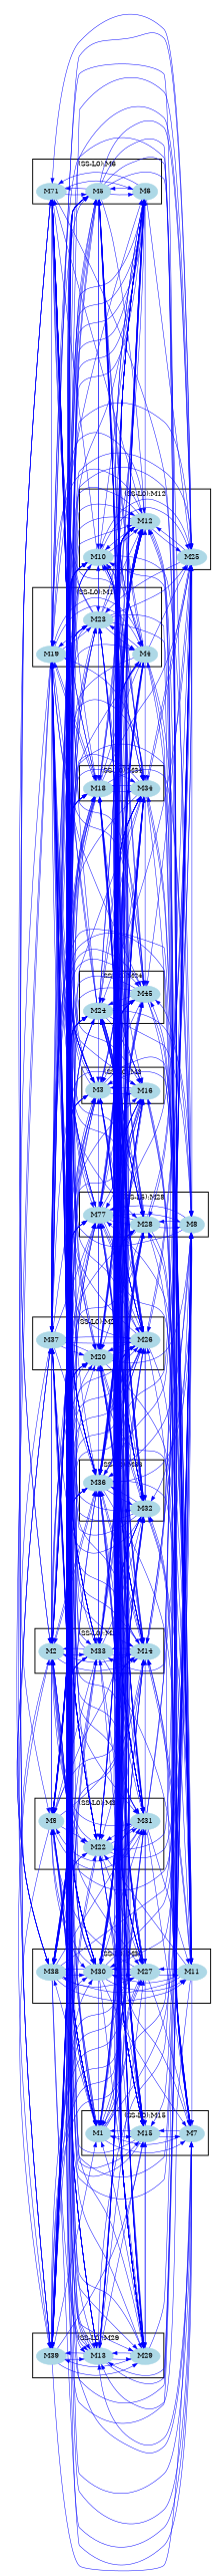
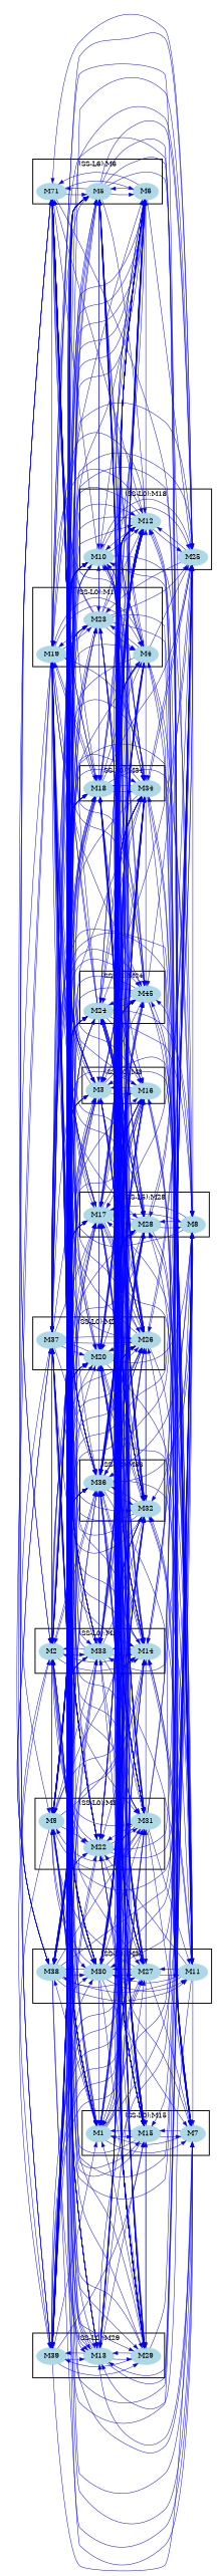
  digraph {
    rankdir=LR
    node [color=lightblue fontcolor=black shape=ellipse style=filled]
    edge [color=blue font=6]
-   n1 [label=M77]
+   n1 [label=M17]
    n2 [label=M28]
    n3 [label=M8]
    n4 [label=M39]
    n5 [label=M13]
    n6 [label=M29]
    n7 [label=M38]
    n8 [label=M30]
    n9 [label=M11]
    n10 [label=M27]
    n11 [label=M37]
    n12 [label=M20]
    n13 [label=M26]
    n14 [label=M10]
    n15 [label=M12]
    n16 [label=M25]
    n17 [label=M24]
    n18 [label=M45]
    n19 [label=M19]
    n20 [label=M23]
    n21 [label=M4]
    n22 [label=M9]
    n23 [label=M22]
    n24 [label=M31]
    n25 [label=M71]
    n26 [label=M5]
    n27 [label=M6]
    n28 [label=M1]
    n29 [label=M15]
    n30 [label=M7]
    n31 [label=M3]
    n32 [label=M16]
    n33 [label=M2]
    n34 [label=M33]
    n35 [label=M14]
    n36 [label=M18]
    n37 [label=M34]
    n38 [label=M36]
    n39 [label=M32]
    subgraph cluster_1 {
      color=black
      label="(SS-L5):M28"
      style=bold
      n1
      n2
      n3
    }
    subgraph cluster_2 {
      color=black
      label="(SS-L0):M29"
      style=bold
      n4
      n5
      n6
    }
    subgraph cluster_3 {
      color=black
      label="(SS-L0):M30"
      style=bold
      n7
      n8
      n9
      n10
    }
    subgraph cluster_4 {
      color=black
      label="(SS-L0):M26"
      style=bold
      n11
      n12
      n13
    }
    subgraph cluster_5 {
      color=black
-     label="(SS-L0):M12"
+     label="(SS-L0):M18"
      style=bold
      n14
      n15
      n16
    }
    subgraph cluster_6 {
      color=black
      label="(SS-L0):M24"
      style=bold
      n17
      n18
    }
    subgraph cluster_7 {
      color=black
      label="(SS-L0):M16"
      style=bold
      n19
      n20
      n21
    }
    subgraph cluster_8 {
      color=black
      label="(SS-L0):M31"
      style=bold
      n22
      n23
      n24
    }
    subgraph cluster_9 {
      color=black
-     label="(SS-L0):M6"
+     label="(SS-L6):M6"
      style=bold
      n25
      n26
      n27
    }
    subgraph cluster_10 {
      color=black
      label="(SS-L0):M15"
      style=bold
      n28
      n29
      n30
    }
    subgraph cluster_11 {
      color=black
      label="(SS-L0):M3"
      style=bold
      n31
      n32
    }
    subgraph cluster_12 {
      color=black
      label="(SS-L0):M14"
      style=bold
      n33
      n34
      n35
    }
    subgraph cluster_13 {
      color=black
      label="(SS-L0):M34"
      style=bold
      n36
      n37
    }
    subgraph cluster_14 {
      color=black
      label="(SS-L0):M36"
      style=bold
      n38
      n39
    }
    n1 -> n2
    n1 -> n3
    n1 -> n6
    n1 -> n7
    n1 -> n12
    n1 -> n13
    n1 -> n14
    n1 -> n15
    n1 -> n18
    n1 -> n19
    n1 -> n23
    n1 -> n24
    n1 -> n26
    n1 -> n27
    n1 -> n29
    n1 -> n30
    n1 -> n31
    n1 -> n32
    n1 -> n37
    n2 -> n1
    n2 -> n3
    n2 -> n4
    n2 -> n9
    n2 -> n10
    n2 -> n12
    n2 -> n15
    n2 -> n16
    n2 -> n17
    n2 -> n19
    n2 -> n22
    n2 -> n23
    n2 -> n24
    n2 -> n25
    n2 -> n28
    n2 -> n29
    n2 -> n33
    n2 -> n34
    n2 -> n35
    n2 -> n38
    n2 -> n39
    n3 -> n1
    n3 -> n2
    n3 -> n5
    n3 -> n8
    n3 -> n11
    n3 -> n17
    n3 -> n18
    n3 -> n25
    n3 -> n29
    n3 -> n33
    n3 -> n35
    n3 -> n38
    n3 -> n39
    n4 -> n1
    n4 -> n5
    n4 -> n6
    n4 -> n8
    n4 -> n10
    n4 -> n12
    n4 -> n13
    n4 -> n15
    n4 -> n23
    n4 -> n24
    n4 -> n25
    n4 -> n27
    n4 -> n28
    n4 -> n29
    n4 -> n30
    n4 -> n33
    n4 -> n34
    n4 -> n35
    n4 -> n36
    n4 -> n37
    n4 -> n38
    n4 -> n39
    n5 -> n3
    n5 -> n4
    n5 -> n6
    n5 -> n8
    n5 -> n10
    n5 -> n11
    n5 -> n13
    n5 -> n14
    n5 -> n16
    n5 -> n18
    n5 -> n22
    n5 -> n29
    n5 -> n31
    n5 -> n32
    n5 -> n33
    n5 -> n35
    n5 -> n38
    n5 -> n39
    n6 -> n1
    n6 -> n2
    n6 -> n3
    n6 -> n4
    n6 -> n5
    n6 -> n12
    n6 -> n18
    n6 -> n19
    n6 -> n23
    n6 -> n26
    n6 -> n27
    n6 -> n28
    n6 -> n29
    n6 -> n32
    n6 -> n35
    n6 -> n36
    n6 -> n39
    n7 -> n3
    n7 -> n5
    n7 -> n8
    n7 -> n9
    n7 -> n10
    n7 -> n11
    n7 -> n20
    n7 -> n24
    n7 -> n26
    n7 -> n27
    n7 -> n30
    n7 -> n31
    n7 -> n32
    n7 -> n34
    n7 -> n36
    n7 -> n39
    n8 -> n3
    n8 -> n6
    n8 -> n7
    n8 -> n9
    n8 -> n10
    n8 -> n12
    n8 -> n15
    n8 -> n17
    n8 -> n18
    n8 -> n19
    n8 -> n20
    n8 -> n22
    n8 -> n24
    n8 -> n27
    n8 -> n28
    n8 -> n30
    n8 -> n34
    n8 -> n35
    n8 -> n36
    n8 -> n37
    n8 -> n38
    n8 -> n39
    n9 -> n1
    n9 -> n2
    n9 -> n5
    n9 -> n7
    n9 -> n8
    n9 -> n10
    n9 -> n11
    n9 -> n15
    n9 -> n18
    n9 -> n19
    n9 -> n22
    n9 -> n23
    n9 -> n30
    n9 -> n35
    n9 -> n37
    n9 -> n38
    n9 -> n39
    n10 -> n2
    n10 -> n6
    n10 -> n8
    n10 -> n9
    n10 -> n12
    n10 -> n13
    n10 -> n14
    n10 -> n17
    n10 -> n22
    n10 -> n24
    n10 -> n26
    n10 -> n28
    n10 -> n29
    n10 -> n30
    n10 -> n31
    n10 -> n34
    n10 -> n35
    n10 -> n37
    n10 -> n38
    n11 -> n1
-   n11 -> n4
    n11 -> n5
    n11 -> n6
    n11 -> n7
    n11 -> n9
    n11 -> n12
    n11 -> n13
    n11 -> n16
    n11 -> n18
    n11 -> n21
    n11 -> n22
    n11 -> n24
    n11 -> n28
    n11 -> n29
    n11 -> n31
    n11 -> n32
    n11 -> n33
    n11 -> n36
    n11 -> n38
    n12 -> n1
    n12 -> n3
    n12 -> n6
    n12 -> n8
    n12 -> n9
    n12 -> n11
    n12 -> n13
    n12 -> n15
    n12 -> n16
    n12 -> n25
    n12 -> n28
    n12 -> n29
    n12 -> n30
    n12 -> n32
    n12 -> n34
    n12 -> n37
    n12 -> n39
    n13 -> n1
    n13 -> n4
    n13 -> n6
    n13 -> n9
    n13 -> n10
    n13 -> n11
    n13 -> n12
    n13 -> n14
    n13 -> n15
    n13 -> n16
    n13 -> n17
    n13 -> n19
    n13 -> n20
    n13 -> n22
    n13 -> n26
    n13 -> n29
    n13 -> n34
    n13 -> n35
    n13 -> n36
    n13 -> n37
    n13 -> n39
    n14 -> n3
    n14 -> n4
    n14 -> n8
    n14 -> n11
    n14 -> n15
    n14 -> n16
    n14 -> n20
    n14 -> n24
    n14 -> n25
    n14 -> n26
    n14 -> n27
    n14 -> n29
    n14 -> n34
    n14 -> n36
    n14 -> n37
    n14 -> n38
    n15 -> n2
    n15 -> n6
    n15 -> n7
    n15 -> n8
    n15 -> n11
    n15 -> n12
-   n15 -> n13
    n15 -> n14
    n15 -> n16
    n15 -> n19
    n15 -> n24
    n15 -> n25
    n15 -> n27
    n15 -> n28
    n15 -> n30
    n15 -> n34
    n15 -> n37
    n15 -> n38
    n16 -> n2
    n16 -> n3
    n16 -> n9
    n16 -> n11
    n16 -> n13
    n16 -> n14
    n16 -> n15
    n16 -> n17
    n16 -> n18
    n16 -> n20
    n16 -> n23
    n16 -> n25
    n16 -> n33
    n16 -> n34
    n16 -> n35
    n16 -> n37
    n16 -> n38
    n17 -> n3
    n17 -> n7
    n17 -> n13
    n17 -> n14
    n17 -> n15
    n17 -> n18
    n17 -> n19
    n17 -> n23
    n17 -> n24
    n17 -> n25
    n17 -> n27
    n17 -> n29
    n17 -> n31
    n17 -> n32
    n17 -> n35
    n17 -> n38
    n17 -> n39
    n18 -> n4
    n18 -> n8
    n18 -> n9
    n18 -> n10
    n18 -> n11
    n18 -> n13
    n18 -> n17
    n18 -> n19
    n18 -> n22
    n18 -> n24
    n18 -> n25
    n18 -> n26
    n18 -> n29
    n18 -> n30
    n18 -> n31
    n18 -> n35
    n18 -> n38
    n19 -> n1
    n19 -> n2
    n19 -> n3
    n19 -> n4
    n19 -> n5
    n19 -> n6
    n19 -> n7
    n19 -> n9
    n19 -> n13
    n19 -> n15
    n19 -> n16
    n19 -> n18
    n19 -> n20
    n19 -> n21
    n19 -> n24
    n19 -> n25
    n19 -> n26
    n19 -> n27
    n19 -> n31
    n19 -> n33
    n19 -> n34
    n19 -> n35
    n19 -> n36
    n19 -> n38
    n20 -> n2
    n20 -> n8
    n20 -> n9
    n20 -> n11
    n20 -> n14
    n20 -> n15
    n20 -> n16
    n20 -> n18
    n20 -> n19
    n20 -> n21
    n20 -> n23
    n20 -> n25
    n20 -> n26
    n20 -> n27
    n20 -> n30
    n20 -> n33
    n20 -> n36
    n20 -> n38
    n20 -> n39
    n21 -> n1
    n21 -> n2
    n21 -> n3
    n21 -> n5
    n21 -> n6
    n21 -> n7
    n21 -> n8
    n21 -> n9
    n21 -> n11
    n21 -> n12
    n21 -> n14
    n21 -> n15
    n21 -> n16
    n21 -> n17
    n21 -> n19
    n21 -> n20
    n21 -> n23
    n21 -> n24
    n21 -> n26
    n21 -> n27
    n21 -> n34
    n21 -> n37
    n21 -> n38
    n21 -> n39
    n22 -> n1
    n22 -> n3
    n22 -> n4
    n22 -> n5
    n22 -> n6
    n22 -> n8
    n22 -> n9
    n22 -> n12
    n22 -> n13
    n22 -> n14
    n22 -> n16
    n22 -> n17
    n22 -> n20
    n22 -> n23
    n22 -> n24
    n22 -> n26
    n22 -> n27
    n22 -> n28
    n22 -> n30
    n22 -> n31
    n22 -> n32
    n22 -> n33
    n22 -> n35
    n22 -> n36
    n22 -> n37
    n22 -> n39
    n23 -> n1
    n23 -> n3
    n23 -> n4
    n23 -> n5
    n23 -> n10
    n23 -> n15
    n23 -> n17
    n23 -> n24
    n23 -> n26
    n23 -> n29
    n23 -> n33
    n23 -> n38
    n24 -> n3
    n24 -> n6
    n24 -> n9
    n24 -> n10
    n24 -> n12
    n24 -> n13
    n24 -> n15
    n24 -> n16
    n24 -> n18
    n24 -> n21
    n24 -> n22
    n24 -> n23
    n24 -> n25
    n24 -> n26
    n24 -> n27
    n24 -> n28
    n24 -> n29
    n24 -> n30
    n24 -> n31
    n24 -> n35
    n24 -> n36
    n24 -> n38
    n24 -> n39
    n25 -> n4
    n25 -> n6
    n25 -> n7
    n25 -> n8
    n25 -> n9
    n25 -> n10
    n25 -> n12
    n25 -> n13
    n25 -> n23
    n25 -> n24
    n25 -> n26
    n25 -> n27
    n25 -> n30
    n25 -> n31
    n25 -> n32
    n25 -> n33
    n25 -> n35
    n25 -> n36
    n25 -> n39
    n26 -> n2
    n26 -> n3
    n26 -> n7
    n26 -> n8
    n26 -> n9
    n26 -> n13
    n26 -> n14
    n26 -> n15
    n26 -> n16
    n26 -> n18
    n26 -> n21
    n26 -> n22
    n26 -> n23
    n26 -> n25
    n26 -> n27
    n26 -> n28
    n26 -> n30
    n26 -> n31
    n26 -> n37
    n26 -> n38
    n26 -> n39
    n27 -> n1
    n27 -> n2
    n27 -> n6
    n27 -> n7
    n27 -> n10
    n27 -> n11
    n27 -> n13
    n27 -> n16
    n27 -> n21
    n27 -> n22
    n27 -> n24
    n27 -> n25
    n27 -> n26
    n27 -> n29
    n27 -> n31
    n27 -> n33
    n27 -> n36
    n27 -> n37
    n27 -> n38
    n27 -> n39
    n28 -> n1
    n28 -> n2
    n28 -> n3
    n28 -> n7
    n28 -> n10
    n28 -> n11
    n28 -> n12
    n28 -> n15
    n28 -> n16
    n28 -> n17
    n28 -> n20
    n28 -> n23
    n28 -> n24
    n28 -> n25
    n28 -> n26
    n28 -> n27
    n28 -> n29
    n28 -> n30
    n28 -> n31
    n28 -> n37
    n28 -> n38
    n29 -> n6
    n29 -> n11
    n29 -> n14
    n29 -> n15
    n29 -> n17
    n29 -> n19
    n29 -> n20
    n29 -> n27
    n29 -> n28
    n29 -> n30
    n29 -> n36
    n29 -> n37
    n29 -> n38
    n30 -> n2
    n30 -> n5
    n30 -> n13
    n30 -> n14
    n30 -> n15
    n30 -> n19
    n30 -> n21
    n30 -> n23
    n30 -> n28
    n30 -> n29
    n30 -> n31
    n30 -> n32
    n30 -> n33
    n30 -> n35
    n30 -> n39
    n31 -> n4
    n31 -> n5
    n31 -> n6
    n31 -> n7
    n31 -> n9
    n31 -> n13
    n31 -> n14
    n31 -> n15
    n31 -> n19
    n31 -> n20
    n31 -> n22
    n31 -> n28
    n31 -> n32
    n31 -> n35
    n31 -> n36
    n32 -> n1
    n32 -> n6
    n32 -> n8
    n32 -> n9
    n32 -> n12
    n32 -> n15
    n32 -> n19
    n32 -> n23
    n32 -> n29
    n32 -> n30
    n32 -> n31
    n32 -> n34
    n32 -> n37
    n32 -> n38
    n33 -> n1
    n33 -> n3
    n33 -> n7
    n33 -> n8
    n33 -> n11
    n33 -> n12
    n33 -> n13
    n33 -> n15
    n33 -> n17
    n33 -> n20
    n33 -> n22
    n33 -> n23
    n33 -> n24
    n33 -> n26
    n33 -> n34
    n33 -> n35
    n33 -> n38
    n34 -> n1
    n34 -> n2
    n34 -> n4
    n34 -> n5
    n34 -> n8
    n34 -> n12
    n34 -> n13
    n34 -> n17
    n34 -> n19
    n34 -> n22
    n34 -> n25
    n34 -> n26
    n34 -> n28
    n34 -> n29
    n34 -> n30
    n34 -> n33
    n34 -> n35
    n34 -> n36
    n34 -> n38
    n34 -> n39
    n35 -> n2
    n35 -> n4
    n35 -> n6
    n35 -> n9
    n35 -> n12
    n35 -> n14
    n35 -> n15
    n35 -> n16
    n35 -> n17
    n35 -> n19
    n35 -> n23
    n35 -> n25
    n35 -> n27
    n35 -> n29
    n35 -> n33
    n35 -> n34
    n35 -> n37
    n35 -> n38
    n36 -> n1
    n36 -> n2
    n36 -> n3
    n36 -> n4
    n36 -> n7
    n36 -> n8
    n36 -> n11
    n36 -> n12
    n36 -> n13
    n36 -> n14
    n36 -> n15
    n36 -> n16
    n36 -> n19
    n36 -> n21
    n36 -> n23
    n36 -> n27
    n36 -> n29
    n36 -> n31
    n36 -> n32
    n36 -> n37
    n36 -> n39
    n37 -> n1
    n37 -> n5
    n37 -> n6
    n37 -> n7
    n37 -> n8
    n37 -> n9
    n37 -> n11
    n37 -> n16
    n37 -> n17
    n37 -> n18
    n37 -> n19
    n37 -> n23
    n37 -> n25
    n37 -> n29
    n37 -> n30
    n37 -> n31
    n37 -> n33
    n37 -> n36
    n37 -> n38
    n37 -> n39
    n38 -> n1
    n38 -> n2
    n38 -> n3
    n38 -> n7
    n38 -> n8
    n38 -> n10
    n38 -> n12
    n38 -> n13
    n38 -> n14
    n38 -> n15
    n38 -> n16
    n38 -> n17
    n38 -> n21
    n38 -> n26
    n38 -> n27
    n38 -> n29
    n38 -> n30
    n38 -> n32
    n38 -> n33
    n38 -> n34
    n38 -> n35
    n38 -> n37
    n38 -> n39
    n39 -> n1
    n39 -> n2
    n39 -> n6
    n39 -> n11
    n39 -> n12
    n39 -> n13
    n39 -> n15
    n39 -> n17
    n39 -> n18
    n39 -> n19
    n39 -> n22
    n39 -> n25
    n39 -> n27
    n39 -> n29
    n39 -> n30
    n39 -> n31
    n39 -> n32
    n39 -> n36
    n39 -> n38
  }
